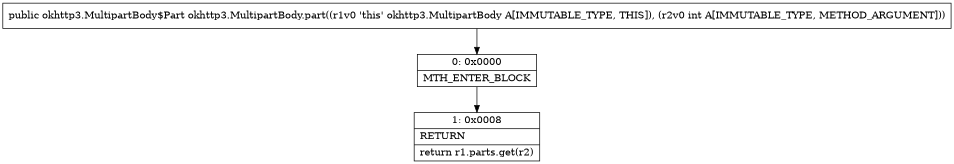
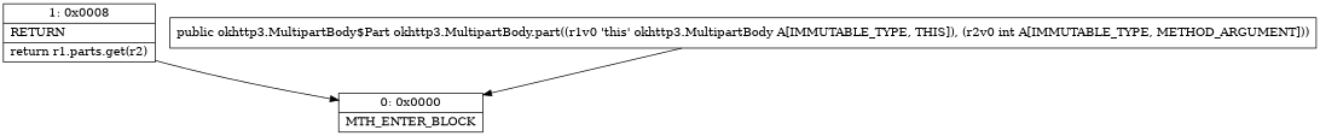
  digraph {
    node [shape=record]
    n1 [label="{0\:\ 0x0000|MTH_ENTER_BLOCK\l}"]
    n2 [label="{1\:\ 0x0008|RETURN\l|return r1.parts.get(r2)\l}"]
    n3 [label="{public okhttp3.MultipartBody$Part okhttp3.MultipartBody.part((r1v0 'this' okhttp3.MultipartBody A[IMMUTABLE_TYPE, THIS]), (r2v0 int A[IMMUTABLE_TYPE, METHOD_ARGUMENT])) }"]
-   n1 -> n2
+   n2 -> n1
    n3 -> n1
  }
